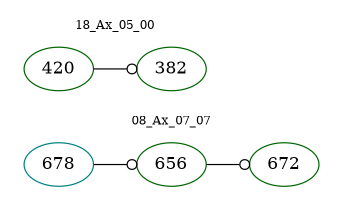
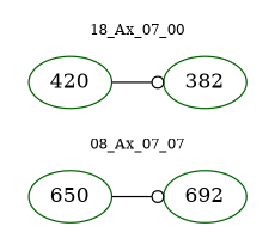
  digraph {
    rankdir=LR
    node [color=darkgreen]
    edge [arrowhead=odot color=black]
-   n1 [color=teal label=678]
-   n2 [label=656]
-   n3 [label=672]
+   n2 [label=650]
+   n3 [label=692]
    n4 [label=420]
    n5 [label=382]
    subgraph cluster_1 {
      color=white
      fontsize=10
      label="08_Ax_07_07"
-     n1
      n2
      n3
    }
    subgraph cluster_2 {
      color=white
      fontsize=10
-     label="18_Ax_05_00"
+     label="18_Ax_07_00"
      n4
      n5
    }
-   n1 -> n2
    n2 -> n3
    n4 -> n5
  }
